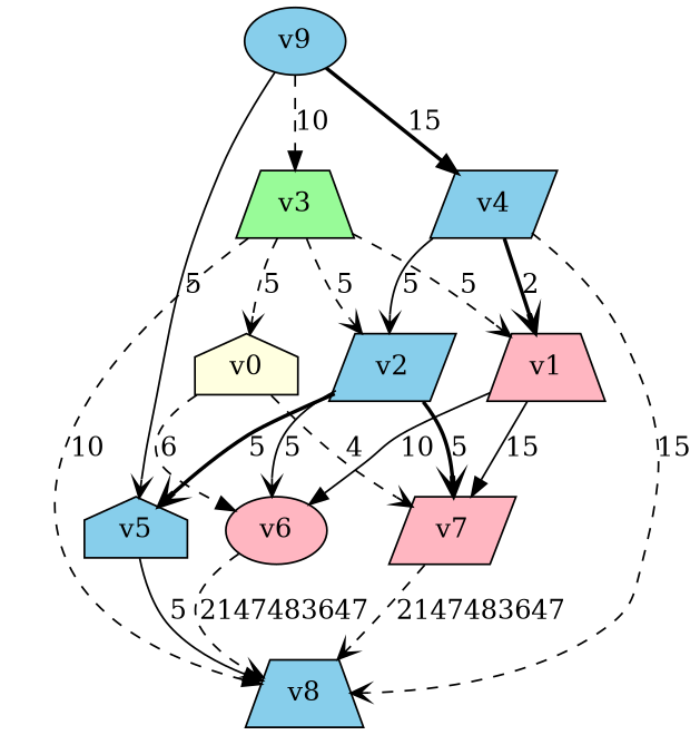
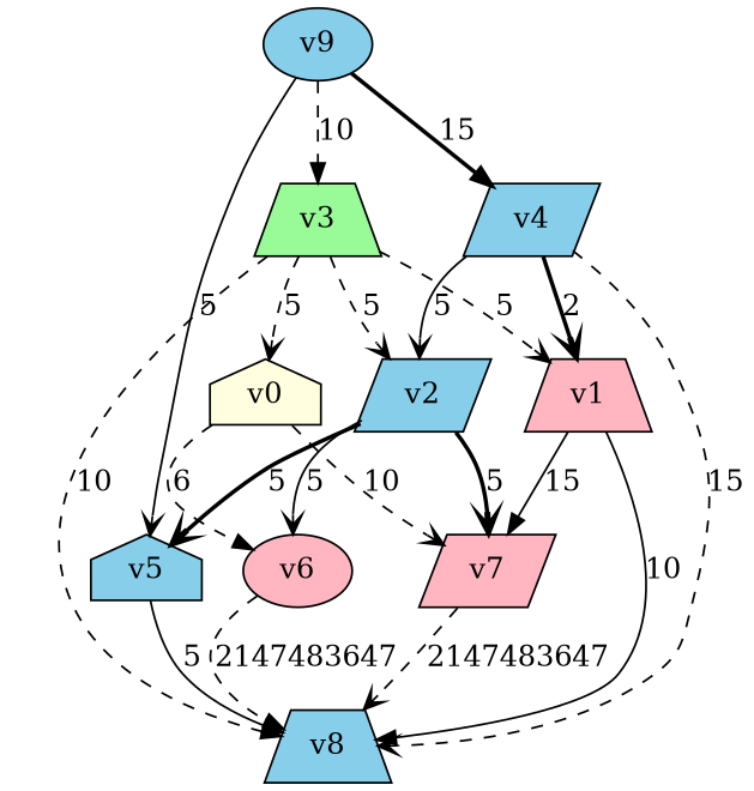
  digraph {
    node [fillcolor=skyblue shape=parallelogram style=filled]
    edge [arrowhead=vee style=dashed]
    n1 [fillcolor=lightyellow label=v0 shape=house]
    n2 [fillcolor=lightpink label=v6 shape=ellipse]
    n3 [fillcolor=lightpink label=v7]
    n4 [label=v8 shape=trapezium]
    n5 [fillcolor=lightpink label=v1 shape=trapezium]
    n6 [label=v2]
    n7 [label=v5 shape=house]
    n8 [fillcolor=palegreen label=v3 shape=trapezium]
    n9 [label=v4]
    n10 [label=v9 shape=ellipse]
    n1 -> n2 [arrowhead=normal label=6]
-   n1 -> n3 [label=4]
-   n2 -> n4 [label=2147483647]
+   n1 -> n3 [label=10]
+   n2 -> n4 [arrowhead=normal label=2147483647]
    n3 -> n4 [label=2147483647]
-   n5 -> n2 [arrowhead=normal label=10 style=solid]
+   n5 -> n4 [arrowhead=normal label=10 style=solid]
    n5 -> n3 [arrowhead=normal label=15 style=solid]
    n6 -> n2 [label=5 style=solid]
    n6 -> n3 [label=5 style=bold]
    n6 -> n7 [label=5 style=bold]
    n7 -> n4 [arrowhead=normal label=5 style=solid]
    n8 -> n1 [label=5]
    n8 -> n4 [arrowhead=normal label=10]
    n8 -> n5 [label=5]
    n8 -> n6 [label=5]
    n9 -> n4 [label=15]
    n9 -> n5 [label=2 style=bold]
    n9 -> n6 [label=5 style=solid]
    n10 -> n7 [label=5 style=solid]
    n10 -> n8 [arrowhead=normal label=10]
    n10 -> n9 [arrowhead=normal label=15 style=bold]
  }
